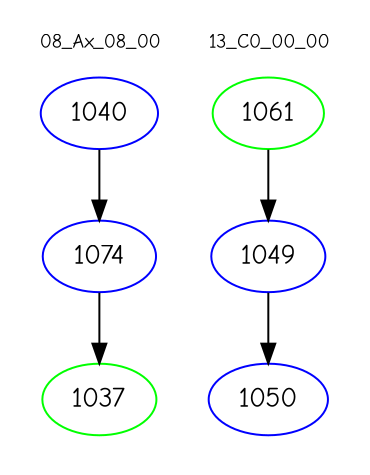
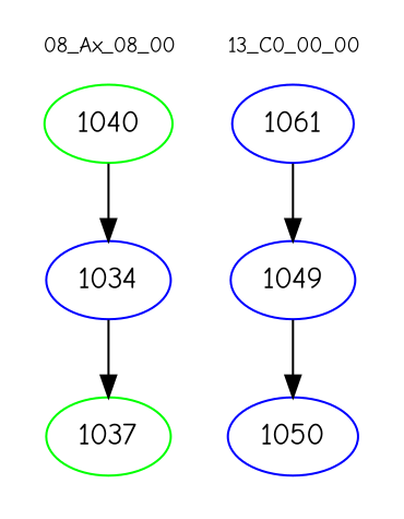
  digraph {
    fontname="Comic Neue"
    node [color=green fontname="Comic Neue"]
    edge [color=black fontname="Comic Neue"]
-   n1 [color=blue label=1040]
-   n2 [color=blue label=1074]
+   n1 [label=1040]
+   n2 [color=blue label=1034]
    n3 [label=1037]
-   n4 [label=1061]
+   n4 [color=blue label=1061]
    n5 [color=blue label=1049]
    n6 [color=blue label=1050]
    subgraph cluster_1 {
      color=white
      fontsize=10
      label="08_Ax_08_00"
      n1
      n2
      n3
    }
    subgraph cluster_2 {
      color=white
      fontsize=10
      label="13_C0_00_00"
      n4
      n5
      n6
    }
    n1 -> n2
    n2 -> n3
    n4 -> n5
    n5 -> n6
  }
